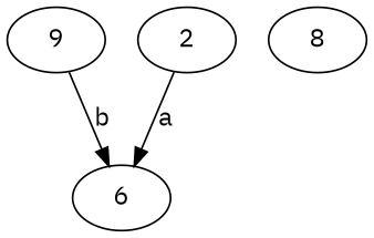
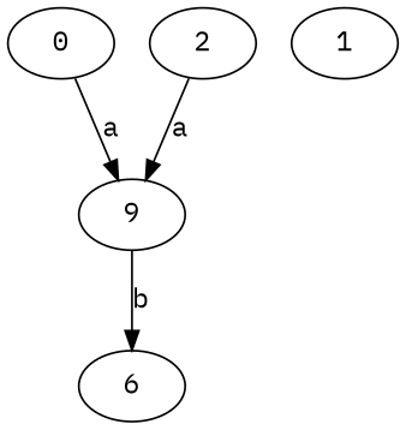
  strict digraph {
    fontname="IBM Plex Mono"
    node [fontname="IBM Plex Mono"]
    edge [fontname="IBM Plex Mono"]
    n1 [label=9]
+   0
    6
-   1 [label=8]
+   1
    2
    n1 -> 6 [label=b]
-   2 -> 6 [label=a]
+   0 -> n1 [label=a]
+   2 -> n1 [label=a]
  }
